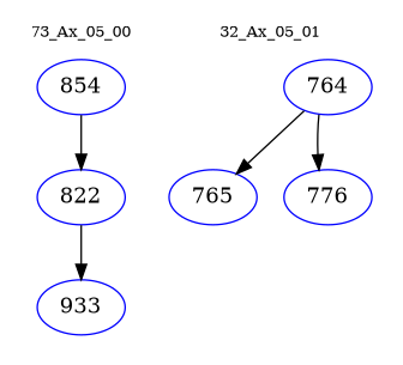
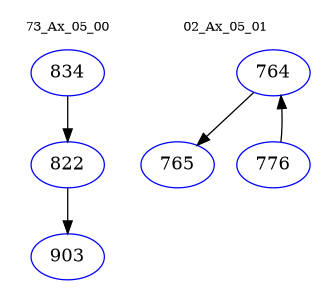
  digraph {
    fontname="DejaVu Serif"
    node [color=blue fontname="DejaVu Serif"]
    edge [color=black fontname="DejaVu Serif"]
-   n1 [label=854]
+   n1 [label=834]
    n2 [label=822]
-   n3 [label=933]
+   n3 [label=903]
    n4 [label=764]
    n5 [label=765]
    n6 [label=776]
    subgraph cluster_1 {
      color=white
      fontsize=10
      label="73_Ax_05_00"
      n1
      n2
      n3
    }
    subgraph cluster_2 {
      color=white
      fontsize=10
-     label="32_Ax_05_01"
+     label="02_Ax_05_01"
      n4
      n5
      n6
    }
    n1 -> n2
    n2 -> n3
    n4 -> n5
-   n4 -> n6
+   n6 -> n4
  }
